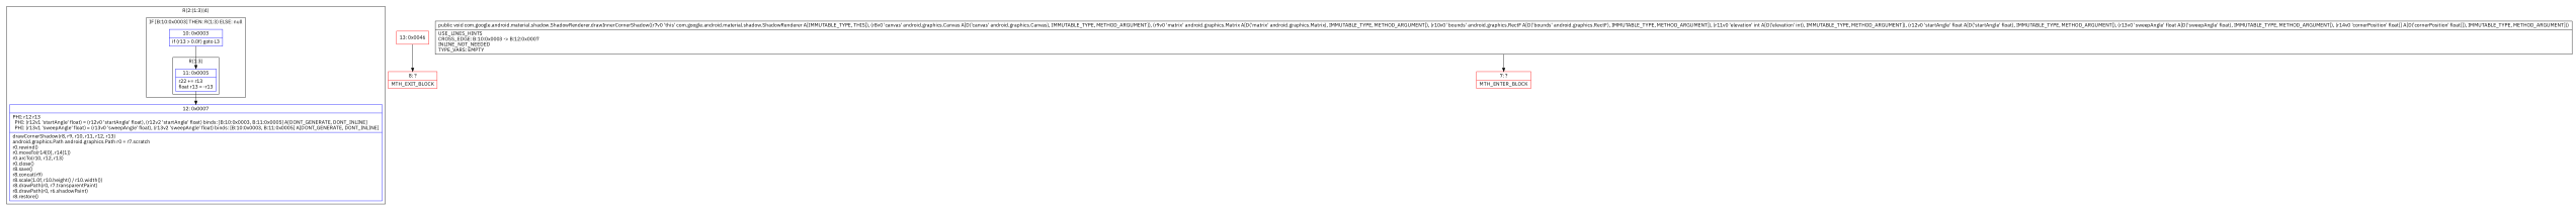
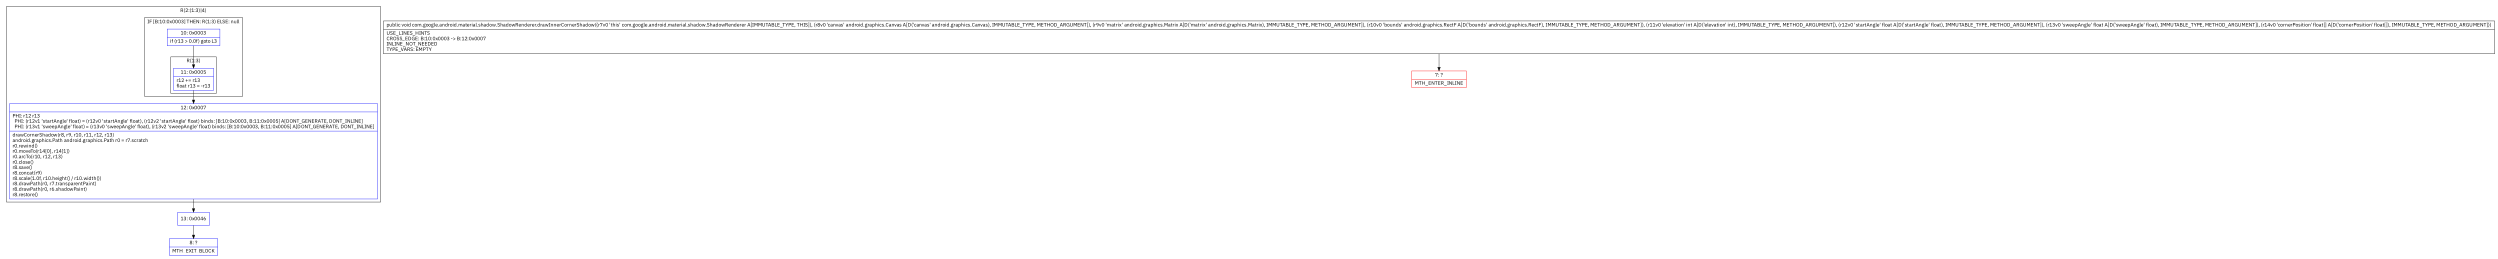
  digraph {
    fontname="IBM Plex Sans"
    node [color=blue fontname="IBM Plex Sans" shape=record]
    edge [fontname="IBM Plex Sans"]
-   n1 [label="{11\:\ 0x0005|r22 += r13\lfloat r13 = \-r13\l}"]
+   n1 [label="{11\:\ 0x0005|r12 += r13\lfloat r13 = \-r13\l}"]
    n2 [label="{10\:\ 0x0003|if (r13 \> 0.0f) goto L3\l}"]
    n3 [label="{12\:\ 0x0007|PHI: r12 r13 \l  PHI: (r12v1 'startAngle' float) = (r12v0 'startAngle' float), (r12v2 'startAngle' float) binds: [B:10:0x0003, B:11:0x0005] A[DONT_GENERATE, DONT_INLINE]\l  PHI: (r13v1 'sweepAngle' float) = (r13v0 'sweepAngle' float), (r13v2 'sweepAngle' float) binds: [B:10:0x0003, B:11:0x0005] A[DONT_GENERATE, DONT_INLINE]\l|drawCornerShadow(r8, r9, r10, r11, r12, r13)\landroid.graphics.Path android.graphics.Path r0 = r7.scratch\lr0.rewind()\lr0.moveTo(r14[0], r14[1])\lr0.arcTo(r10, r12, r13)\lr0.close()\lr8.save()\lr8.concat(r9)\lr8.scale(1.0f, r10.height() \/ r10.width())\lr8.drawPath(r0, r7.transparentPaint)\lr8.drawPath(r0, r6.shadowPaint)\lr8.restore()\l}"]
-   n4 [color=red label="{13\:\ 0x0046}"]
-   n5 [color=red label="{8\:\ ?|MTH_EXIT_BLOCK\l}"]
-   n6 [color=red label="{7\:\ ?|MTH_ENTER_BLOCK\l}"]
+   n4 [label="{13\:\ 0x0046}"]
+   n5 [label="{8\:\ ?|MTH_EXIT_BLOCK\l}"]
+   n6 [color=red label="{7\:\ ?|MTH_ENTER_INLINE\l}"]
    n7 [label="{public void com.google.android.material.shadow.ShadowRenderer.drawInnerCornerShadow((r7v0 'this' com.google.android.material.shadow.ShadowRenderer A[IMMUTABLE_TYPE, THIS]), (r8v0 'canvas' android.graphics.Canvas A[D('canvas' android.graphics.Canvas), IMMUTABLE_TYPE, METHOD_ARGUMENT]), (r9v0 'matrix' android.graphics.Matrix A[D('matrix' android.graphics.Matrix), IMMUTABLE_TYPE, METHOD_ARGUMENT]), (r10v0 'bounds' android.graphics.RectF A[D('bounds' android.graphics.RectF), IMMUTABLE_TYPE, METHOD_ARGUMENT]), (r11v0 'elevation' int A[D('elevation' int), IMMUTABLE_TYPE, METHOD_ARGUMENT]), (r12v0 'startAngle' float A[D('startAngle' float), IMMUTABLE_TYPE, METHOD_ARGUMENT]), (r13v0 'sweepAngle' float A[D('sweepAngle' float), IMMUTABLE_TYPE, METHOD_ARGUMENT]), (r14v0 'cornerPosition' float[] A[D('cornerPosition' float[]), IMMUTABLE_TYPE, METHOD_ARGUMENT]))  | USE_LINES_HINTS\lCROSS_EDGE: B:10:0x0003 \-\> B:12:0x0007\lINLINE_NOT_NEEDED\lTYPE_VARS: EMPTY\l}" color=""]
    subgraph cluster_1 {
      label="R(2:(1:3)|4)"
      n3
      subgraph cluster_2 {
        label="IF [B:10:0x0003] THEN: R(1:3) ELSE: null"
        n2
        subgraph cluster_3 {
          label="R(1:3)"
          n1
        }
      }
    }
    n1 -> n3
    n2 -> n1
+   n3 -> n4
    n4 -> n5
    n7 -> n6
  }
